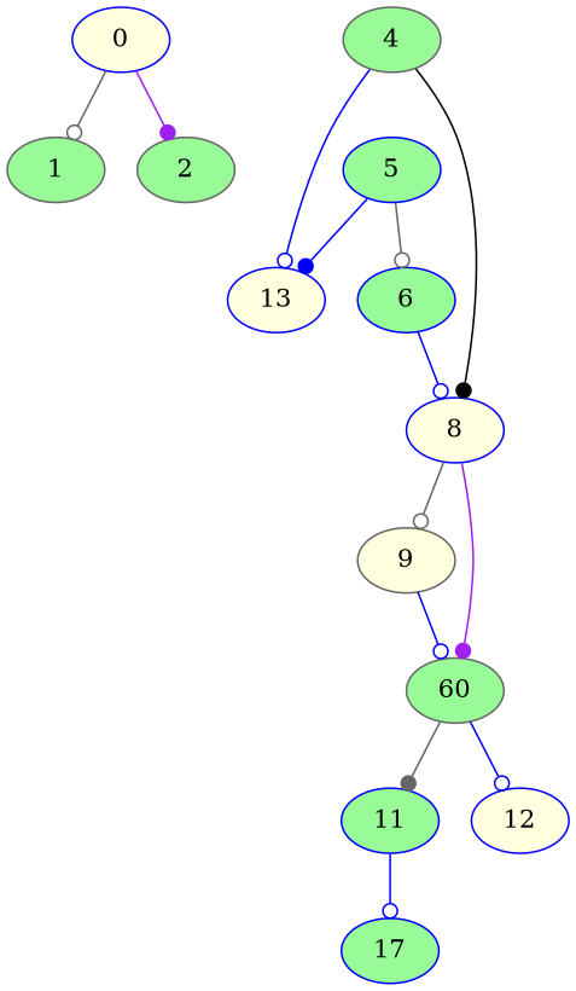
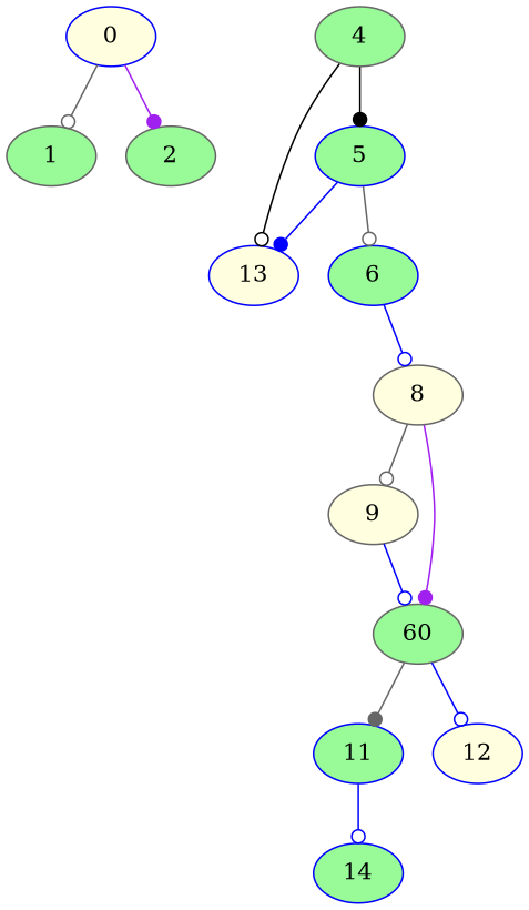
  digraph {
    node [color=blue fillcolor=palegreen style=filled]
    edge [arrowhead=odot color=blue]
    0 [fillcolor=lightyellow]
    1 [color=gray40]
    2 [color=gray40]
    5
    4 [color=gray40]
    13 [fillcolor=lightyellow]
    6
-   8 [fillcolor=lightyellow]
+   8 [color=gray40 fillcolor=lightyellow]
    9 [color=gray40 fillcolor=lightyellow]
    n10 [color=gray40 label=60]
    11
    12 [fillcolor=lightyellow]
-   14 [label=17]
+   14
    0 -> 1 [color=gray40]
    0 -> 2 [arrowhead=dot color=purple]
    5 -> 13 [arrowhead=dot]
    5 -> 6 [color=gray40]
-   4 -> 8 [arrowhead=dot color=black]
-   4 -> 13
+   4 -> 5 [arrowhead=dot color=black]
+   4 -> 13 [color=black]
    6 -> 8
    8 -> 9 [color=gray40]
    8 -> n10 [arrowhead=dot color=purple]
    9 -> n10
    n10 -> 11 [arrowhead=dot color=gray40]
    n10 -> 12
    11 -> 14
  }
